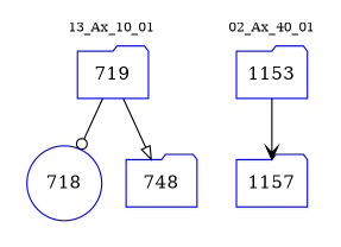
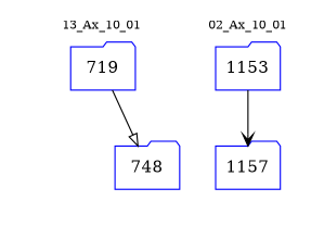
  digraph {
    node [color=blue shape=folder]
    edge [color=black]
    n1 [label=719]
-   n2 [label=718 shape=circle]
    n3 [label=748]
    n4 [label=1153]
    n5 [label=1157]
    subgraph cluster_1 {
      color=white
      fontsize=10
      label="13_Ax_10_01"
      n1
-     n2
      n3
    }
    subgraph cluster_2 {
      color=white
      fontsize=10
-     label="02_Ax_40_01"
+     label="02_Ax_10_01"
      n4
      n5
    }
-   n1 -> n2 [arrowhead=odot]
    n1 -> n3 [arrowhead=onormal]
    n4 -> n5 [arrowhead=vee]
  }
